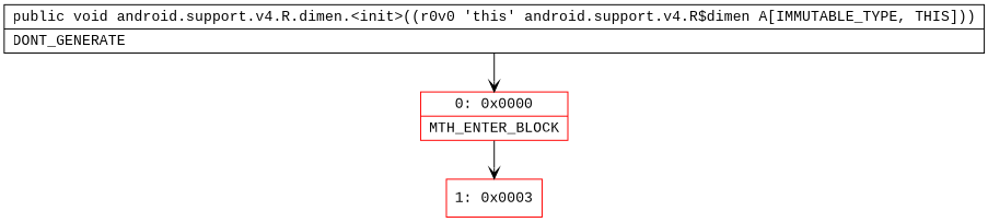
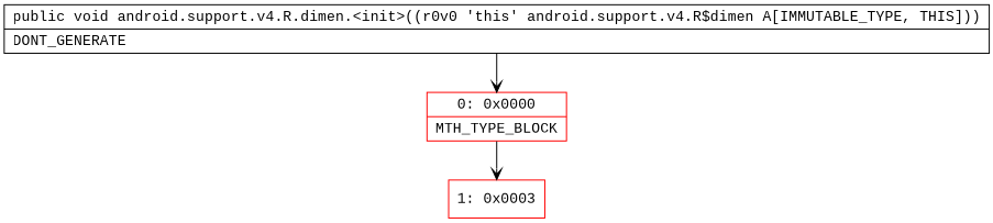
  digraph {
    fontname="Liberation Mono"
    node [color=red shape=record fontname="Liberation Mono"]
    edge [arrowhead=vee fontname="Liberation Mono"]
-   n1 [label="{0\:\ 0x0000|MTH_ENTER_BLOCK\l}"]
+   n1 [label="{0\:\ 0x0000|MTH_TYPE_BLOCK\l}"]
    n2 [label="{1\:\ 0x0003}"]
    n3 [label="{public void android.support.v4.R.dimen.\<init\>((r0v0 'this' android.support.v4.R$dimen A[IMMUTABLE_TYPE, THIS]))  | DONT_GENERATE\l}" color=""]
    subgraph cluster_1 {
      label="R(0)"
    }
    n1 -> n2
    n3 -> n1
  }
